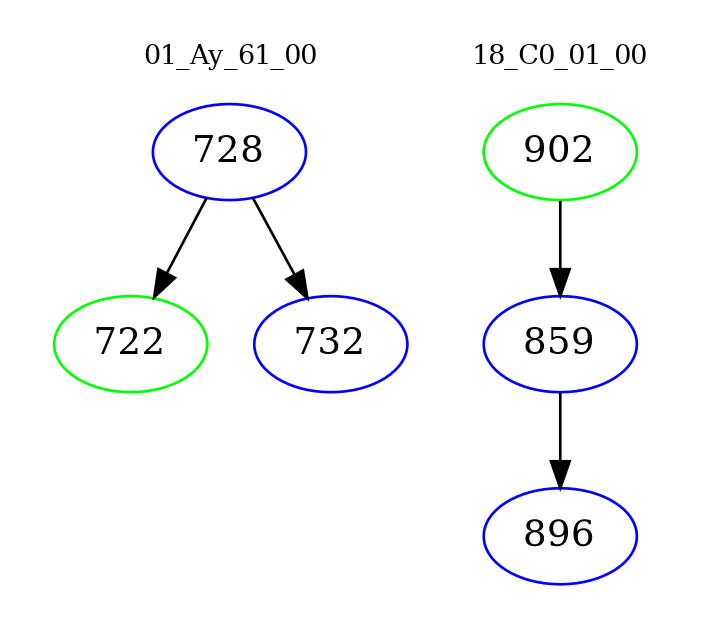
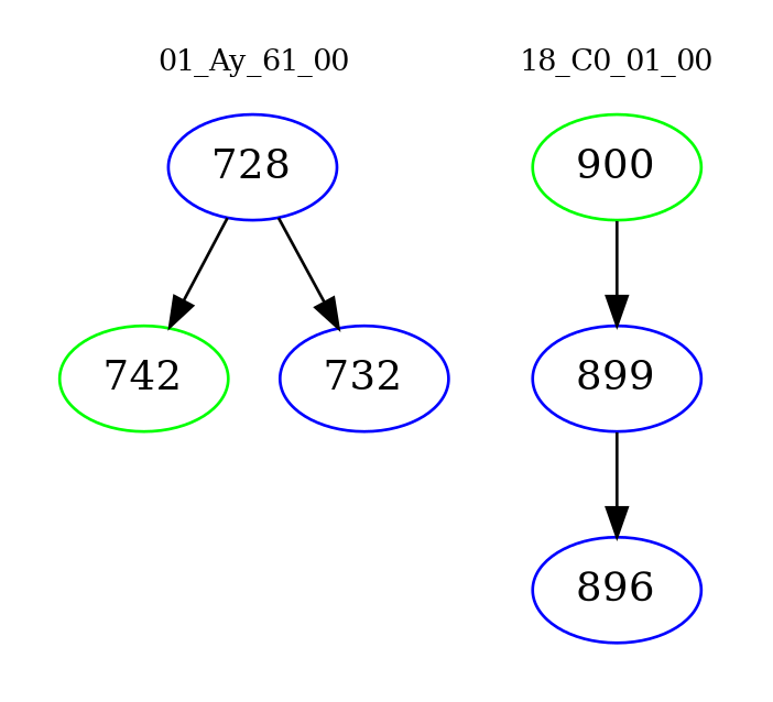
  digraph {
    node [color=blue]
    edge [color=black]
    n1 [label=728]
-   n2 [color=green label=722]
+   n2 [color=green label=742]
    n3 [label=732]
-   n4 [label=859]
+   n4 [label=899]
    n5 [label=896]
-   n6 [color=green label=902]
+   n6 [color=green label=900]
    subgraph cluster_1 {
      color=white
      fontsize=10
      label="01_Ay_61_00"
      n1
      n2
      n3
    }
    subgraph cluster_2 {
      color=white
      fontsize=10
      label="18_C0_01_00"
      n4
      n5
      n6
    }
    n1 -> n2
    n1 -> n3
    n4 -> n5
    n6 -> n4
  }
